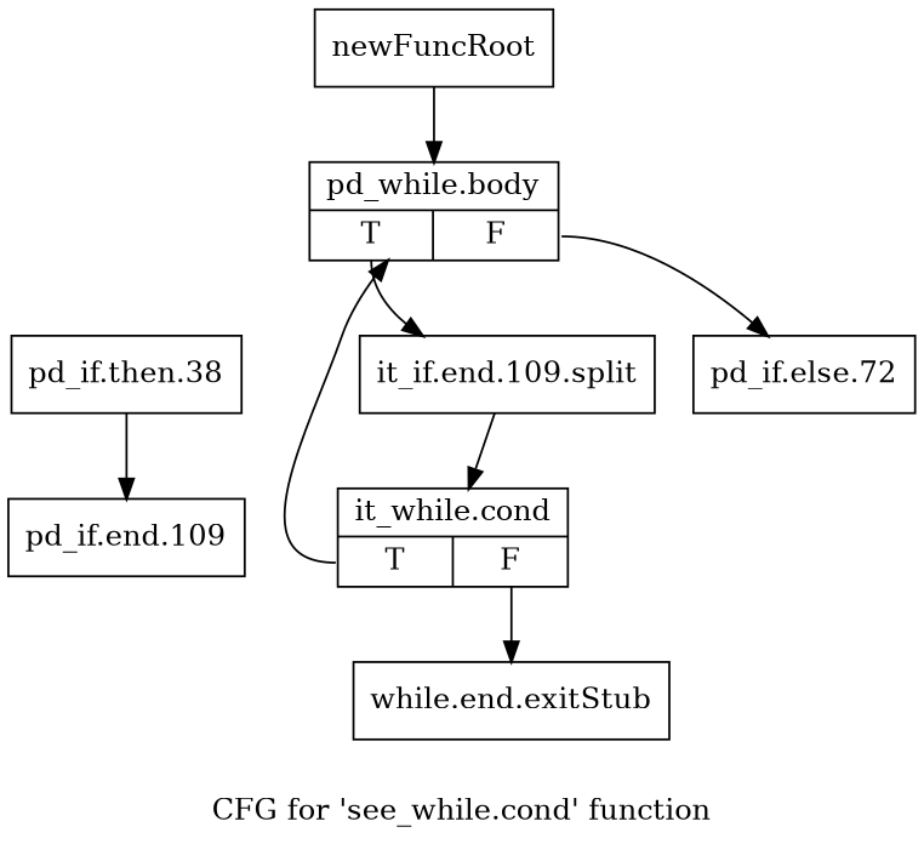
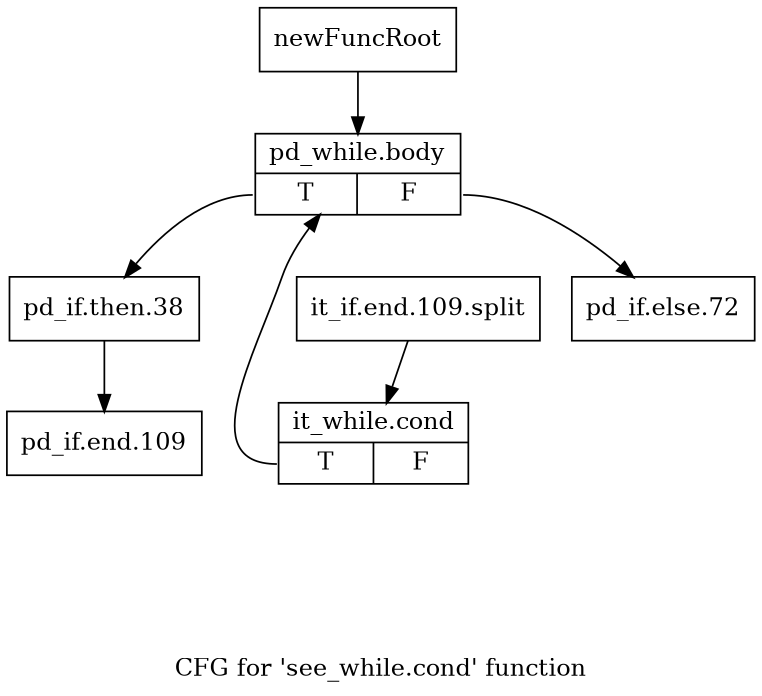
  digraph {
    label="CFG for 'see_while.cond' function"
    node [shape=record]
    n1 [label="{newFuncRoot}"]
    n2 [label="{pd_while.body|{<s0>T|<s1>F}}"]
    n3 [label="{it_while.cond|{<s0>T|<s1>F}}"]
-   n4 [label="{while.end.exitStub}"]
    n5 [label="{pd_if.then.38}"]
    n6 [label="{pd_if.else.72}"]
    n7 [label="{pd_if.end.109}"]
    n8 [label="{it_if.end.109.split}"]
    n1 -> n2
-   n2 -> n8 [tailport=s0]
+   n2 -> n5 [tailport=s0]
    n2 -> n6 [tailport=s1]
    n3 -> n2 [tailport=s0]
-   n3 -> n4 [tailport=s1]
    n5 -> n7
    n8 -> n3
  }
